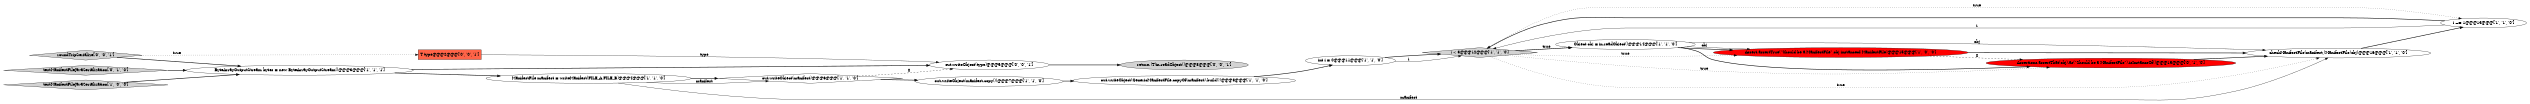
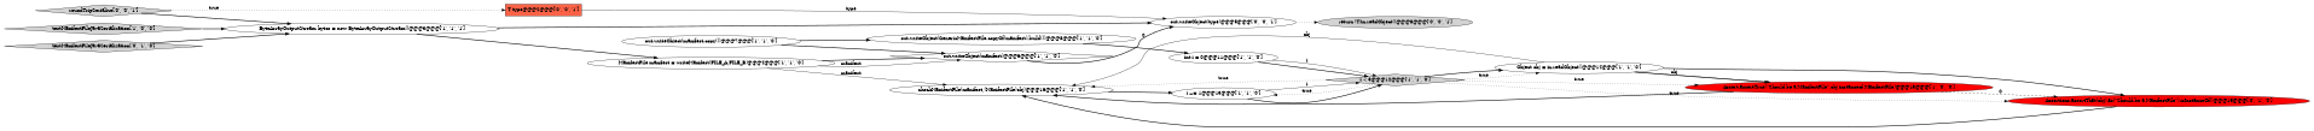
  digraph {
    rankdir=LR
    node [fillcolor=white shape=ellipse style=filled]
    edge [style=bold]
    n1 [label="ManifestFile manifest = writeManifest(FILE_A,FILE_B)@@@4@@@['1', '1', '0']"]
    n2 [label="out.writeObject(manifest)@@@6@@@['1', '1', '0']" shape=diamond]
    n3 [label="checkManifestFile(manifest,(ManifestFile)obj)@@@16@@@['1', '1', '0']"]
    n4 [label="out.writeObject(manifest.copy())@@@7@@@['1', '1', '0']"]
    n5 [label="out.writeObject(type)@@@5@@@['0', '0', '1']"]
    n6 [label="i += 1@@@13@@@['1', '1', '0']"]
    n7 [fillcolor=red label="Assertions.assertThat(obj).as(\"Should be a ManifestFile\").isInstanceOf()@@@15@@@['0', '1', '0']"]
    n8 [label="int i = 0@@@11@@@['1', '1', '0']"]
    n9 [fillcolor=lightgray label="i < 3@@@12@@@['1', '1', '0']" shape=diamond]
    n10 [label="Object obj = in.readObject()@@@14@@@['1', '1', '0']"]
    n11 [fillcolor=red label="Assert.assertTrue(\"Should be a ManifestFile\",obj instanceof ManifestFile)@@@15@@@['1', '0', '0']"]
    n12 [label="out.writeObject(GenericManifestFile.copyOf(manifest).build())@@@8@@@['1', '1', '0']"]
    n13 [fillcolor=lightgray label="return (T)in.readObject()@@@8@@@['0', '0', '1']"]
    n14 [label="ByteArrayOutputStream bytes = new ByteArrayOutputStream()@@@3@@@['1', '1', '1']"]
    n15 [fillcolor=lightgray label="testManifestFileJavaSerialization['0', '1', '0']" shape=diamond]
    n16 [fillcolor=lightgray label="roundTripSerialize['0', '0', '1']" shape=diamond]
    n17 [fillcolor=tomato label="T type@@@2@@@['0', '0', '1']" shape=box]
    n18 [fillcolor=lightgray label="testManifestFileJavaSerialization['1', '0', '0']" shape=diamond]
    n1 -> n2
    n1 -> n2 [label=manifest style=solid]
    n1 -> n3 [label=manifest style=solid]
-   n2 -> n4
-   n2 -> n5 [label=0 style=dashed]
+   n4 -> n2
+   n2 -> n5 [label=0]
    n3 -> n6
    n4 -> n12
-   n5 -> n13
+   n5 -> n13 [style=dotted]
    n6 -> n9
    n6 -> n9 [label=i style=solid]
    n7 -> n3
    n8 -> n9
    n8 -> n9 [label=i style=solid]
    n9 -> n3 [label=true style=dotted]
    n9 -> n6 [label=true style=dotted]
    n9 -> n7 [label=true style=dotted]
    n9 -> n10
    n9 -> n10 [label=true style=dotted]
    n9 -> n11 [label=true style=dotted]
    n10 -> n3 [label=obj style=solid]
    n10 -> n7
    n10 -> n11
    n10 -> n11 [label=obj style=solid]
    n11 -> n3
    n11 -> n7 [label=0 style=dashed]
    n12 -> n8
    n14 -> n1
    n14 -> n5
    n15 -> n14
    n16 -> n14
    n16 -> n17 [label=true style=dotted]
    n17 -> n5 [label=type style=solid]
    n18 -> n14
  }
